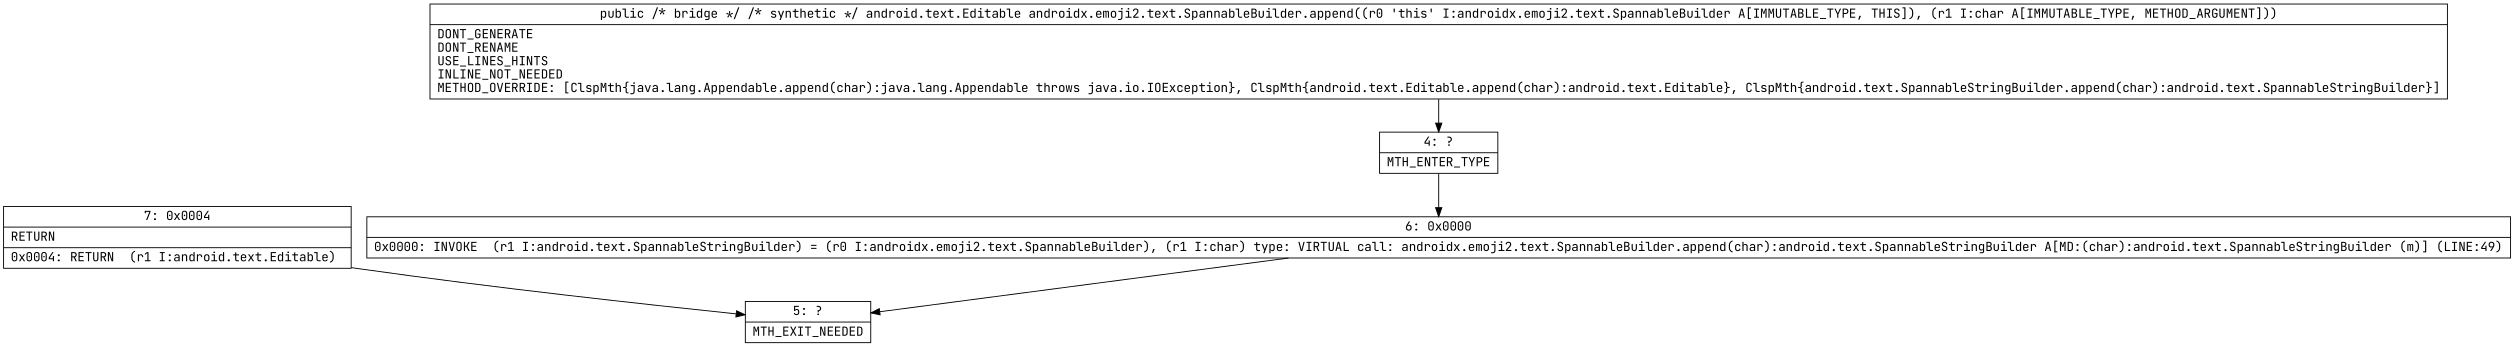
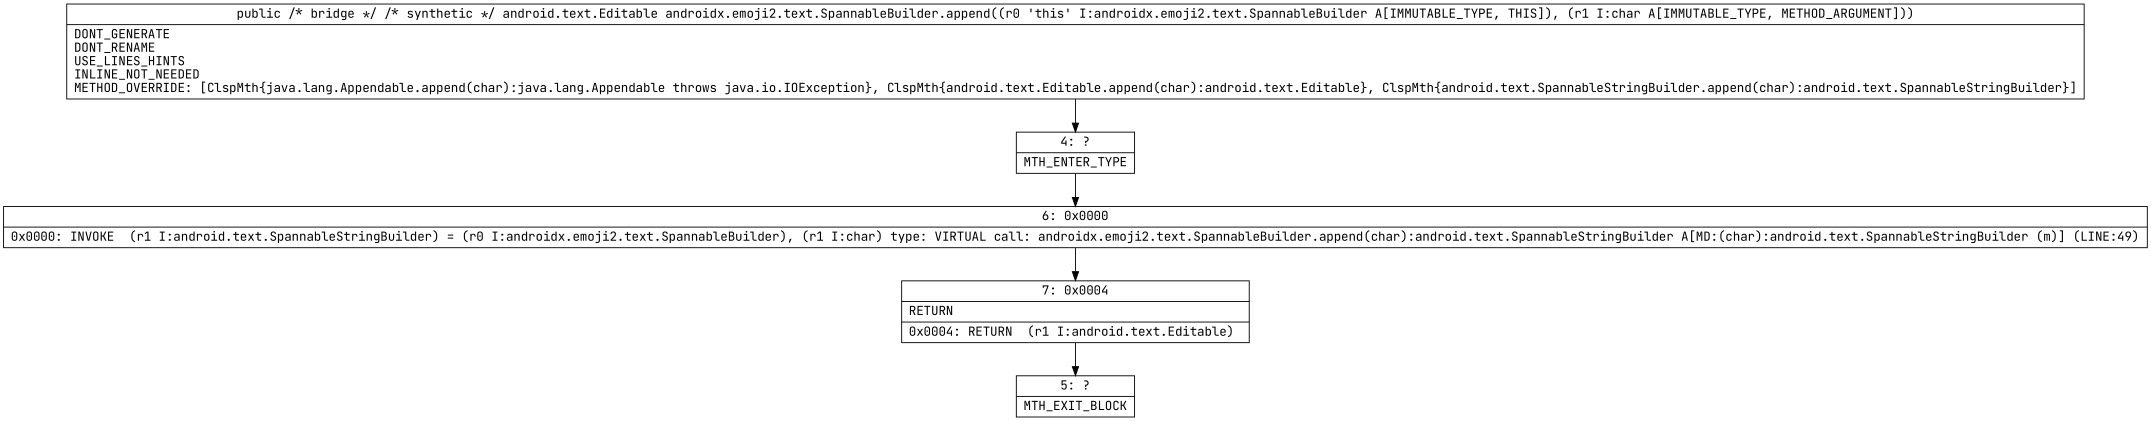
  digraph {
    fontname="JetBrains Mono"
    node [fontname="JetBrains Mono" shape=record]
    edge [fontname="JetBrains Mono"]
    n1 [label="{4\:\ ?|MTH_ENTER_TYPE\l}"]
    n2 [label="{6\:\ 0x0000|0x0000: INVOKE  (r1 I:android.text.SpannableStringBuilder) = (r0 I:androidx.emoji2.text.SpannableBuilder), (r1 I:char) type: VIRTUAL call: androidx.emoji2.text.SpannableBuilder.append(char):android.text.SpannableStringBuilder A[MD:(char):android.text.SpannableStringBuilder (m)] (LINE:49)\l}"]
    n3 [label="{7\:\ 0x0004|RETURN\l|0x0004: RETURN  (r1 I:android.text.Editable) \l}"]
-   n4 [label="{5\:\ ?|MTH_EXIT_NEEDED\l}"]
+   n4 [label="{5\:\ ?|MTH_EXIT_BLOCK\l}"]
    n5 [label="{public \/* bridge *\/ \/* synthetic *\/ android.text.Editable androidx.emoji2.text.SpannableBuilder.append((r0 'this' I:androidx.emoji2.text.SpannableBuilder A[IMMUTABLE_TYPE, THIS]), (r1 I:char A[IMMUTABLE_TYPE, METHOD_ARGUMENT]))  | DONT_GENERATE\lDONT_RENAME\lUSE_LINES_HINTS\lINLINE_NOT_NEEDED\lMETHOD_OVERRIDE: [ClspMth\{java.lang.Appendable.append(char):java.lang.Appendable throws java.io.IOException\}, ClspMth\{android.text.Editable.append(char):android.text.Editable\}, ClspMth\{android.text.SpannableStringBuilder.append(char):android.text.SpannableStringBuilder\}]\l}"]
    n1 -> n2
-   n2 -> n4
+   n2 -> n3
    n3 -> n4
    n5 -> n1
  }
